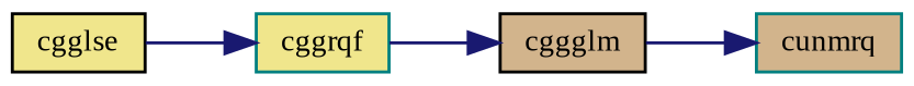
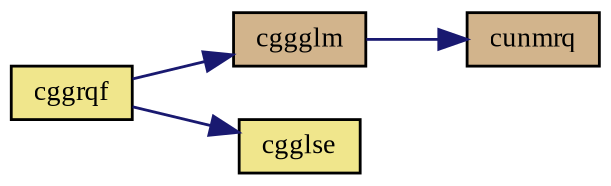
  digraph {
    fontname="Liberation Serif"
    rankdir=RL
    node [color=teal fillcolor=tan fontname="Liberation Serif" fontsize=10 shape=record style=filled]
    edge [color=midnightblue dir=back fontname="Liberation Serif" fontsize=10 labelfontname=Helvetica labelfontsize=10 style=solid]
-   n1 [fontcolor=black height=0.2 label=cunmrq width=0.4]
+   n1 [color=black fontcolor=black height=0.2 label=cunmrq width=0.4]
    n2 [color=black height=0.2 label=cggglm width=0.4]
-   n3 [fillcolor=khaki height=0.2 label=cggrqf width=0.4]
+   n3 [color=black fillcolor=khaki height=0.2 label=cggrqf width=0.4]
    n4 [color=black fillcolor=khaki height=0.2 label=cgglse width=0.4]
    n1 -> n2
    n2 -> n3
-   n3 -> n4
+   n4 -> n3
  }
